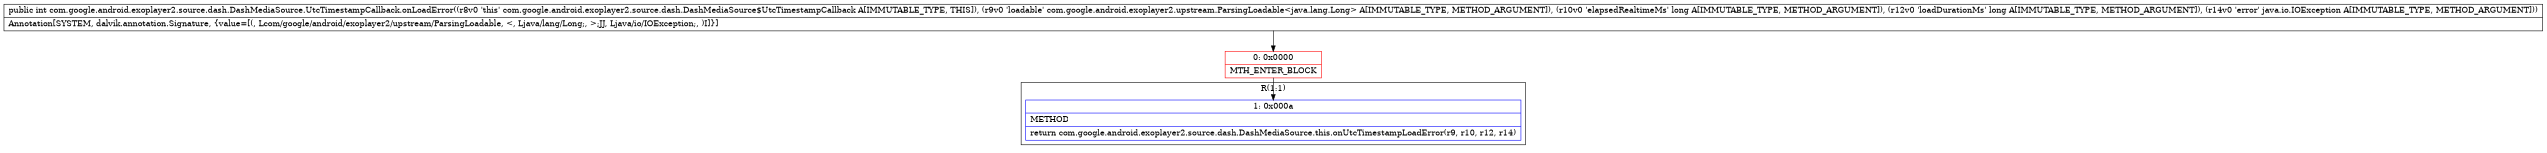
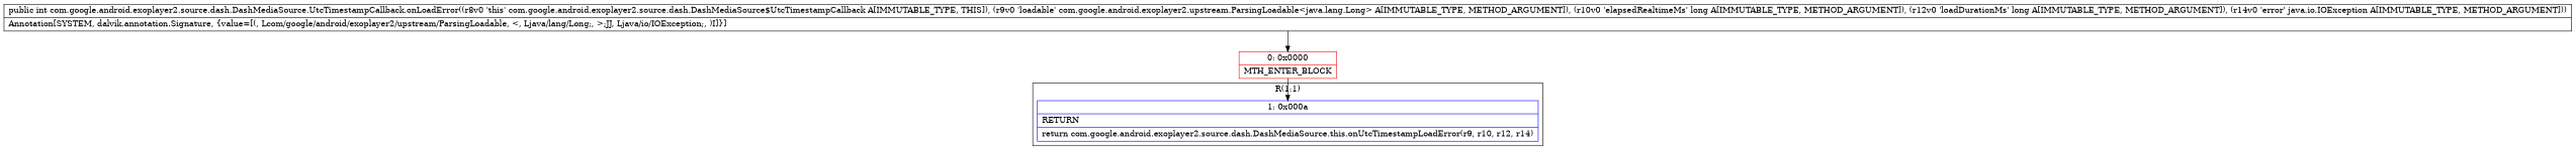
  digraph {
    node [shape=record]
-   n1 [color=blue label="{1\:\ 0x000a|METHOD\l|return com.google.android.exoplayer2.source.dash.DashMediaSource.this.onUtcTimestampLoadError(r9, r10, r12, r14)\l}"]
+   n1 [color=blue label="{1\:\ 0x000a|RETURN\l|return com.google.android.exoplayer2.source.dash.DashMediaSource.this.onUtcTimestampLoadError(r9, r10, r12, r14)\l}"]
    n2 [color=red label="{0\:\ 0x0000|MTH_ENTER_BLOCK\l}"]
    n3 [label="{public int com.google.android.exoplayer2.source.dash.DashMediaSource.UtcTimestampCallback.onLoadError((r8v0 'this' com.google.android.exoplayer2.source.dash.DashMediaSource$UtcTimestampCallback A[IMMUTABLE_TYPE, THIS]), (r9v0 'loadable' com.google.android.exoplayer2.upstream.ParsingLoadable\<java.lang.Long\> A[IMMUTABLE_TYPE, METHOD_ARGUMENT]), (r10v0 'elapsedRealtimeMs' long A[IMMUTABLE_TYPE, METHOD_ARGUMENT]), (r12v0 'loadDurationMs' long A[IMMUTABLE_TYPE, METHOD_ARGUMENT]), (r14v0 'error' java.io.IOException A[IMMUTABLE_TYPE, METHOD_ARGUMENT]))  | Annotation[SYSTEM, dalvik.annotation.Signature, \{value=[(, Lcom\/google\/android\/exoplayer2\/upstream\/ParsingLoadable, \<, Ljava\/lang\/Long;, \>;JJ, Ljava\/io\/IOException;, )I]\}]\l}"]
    subgraph cluster_1 {
      label="R(1:1)"
      n1
    }
    n2 -> n1
    n3 -> n2
  }
